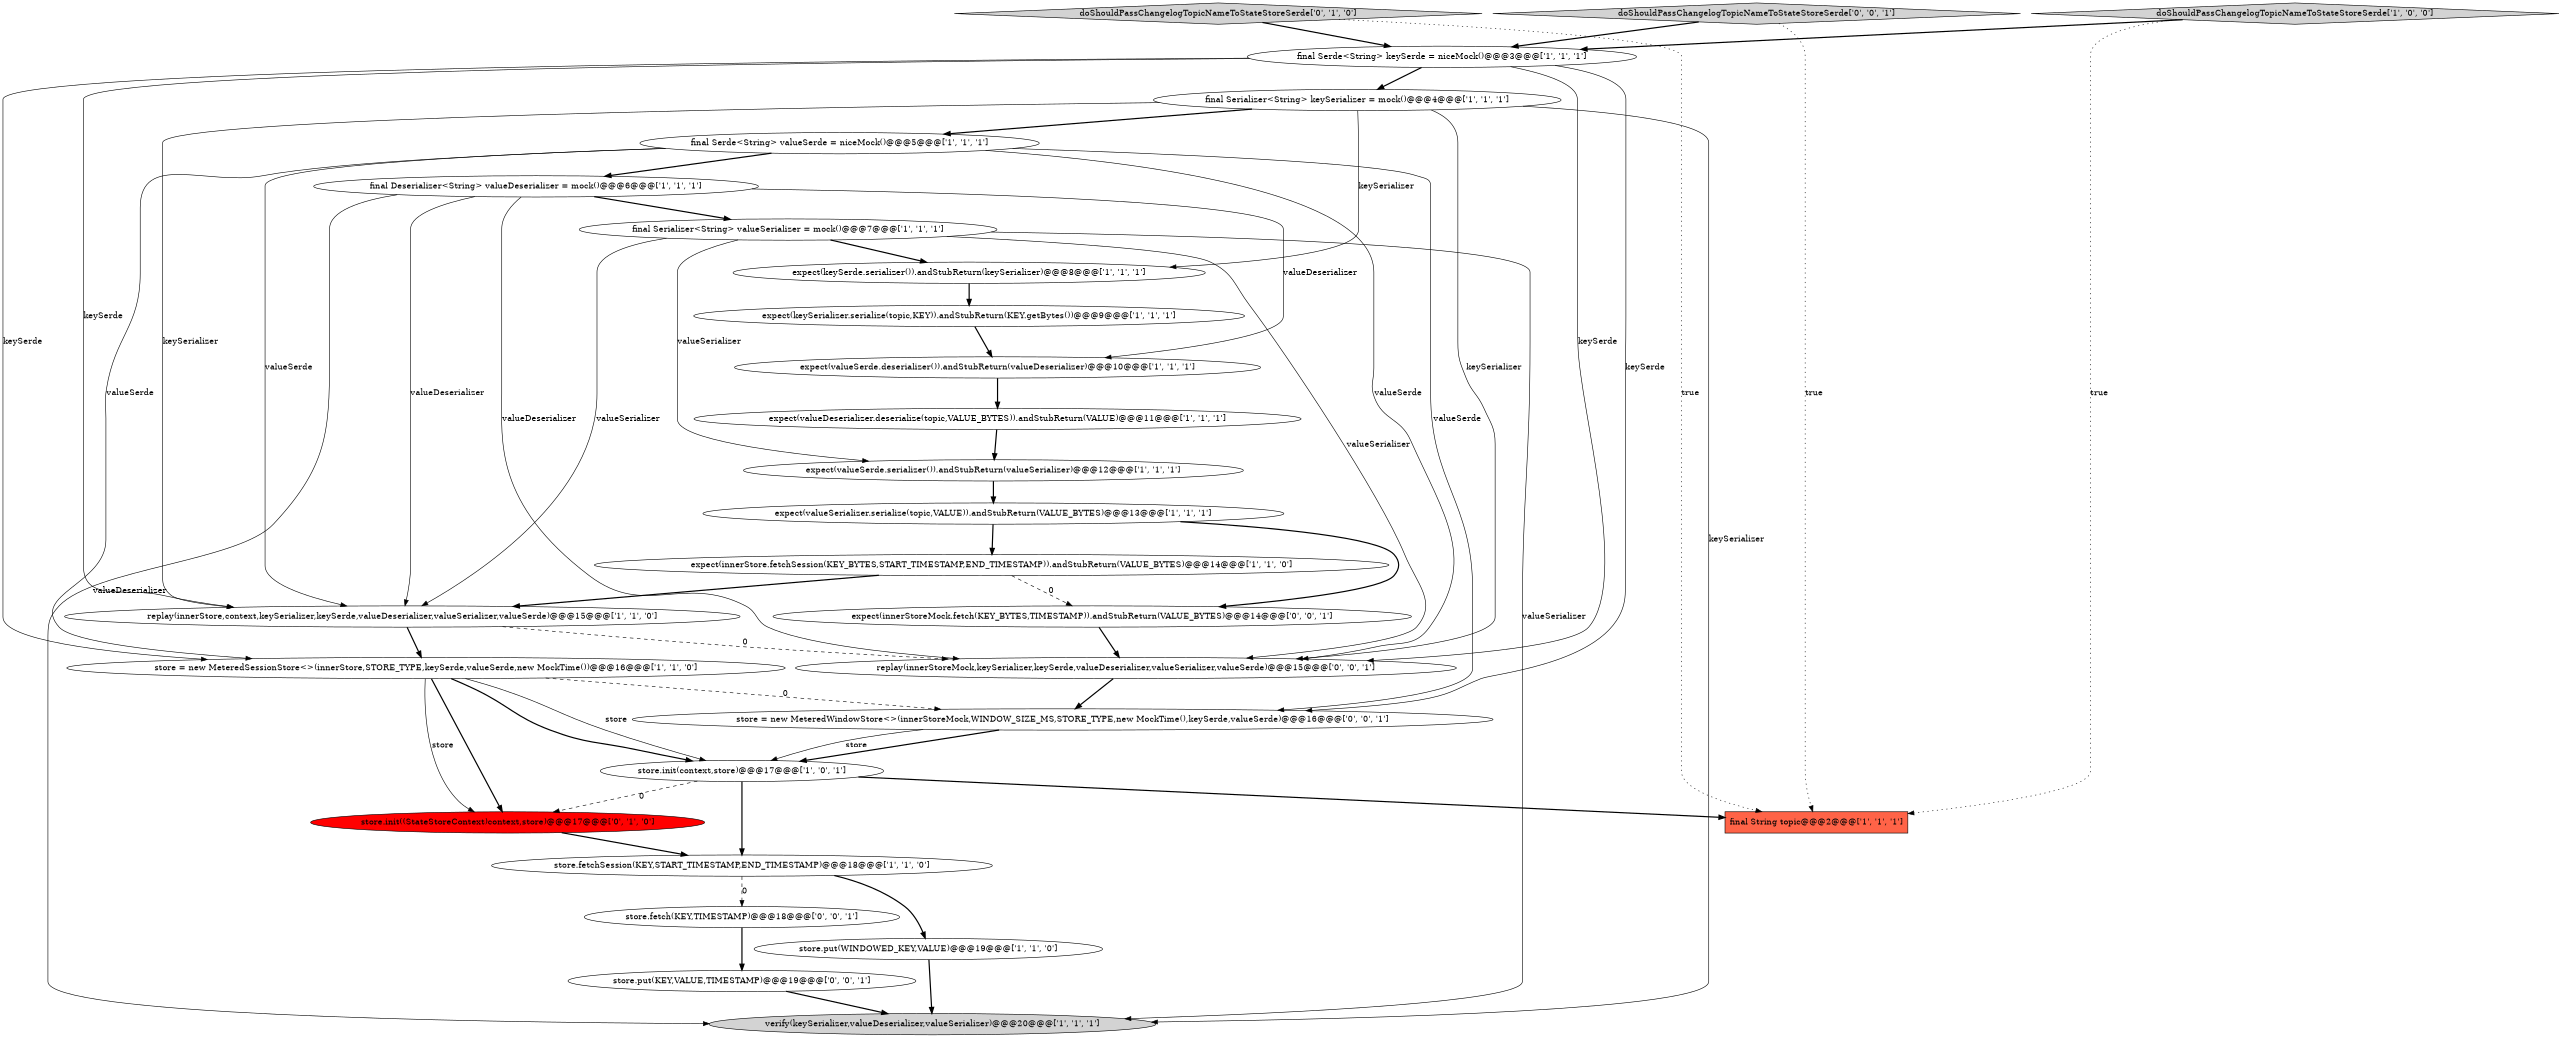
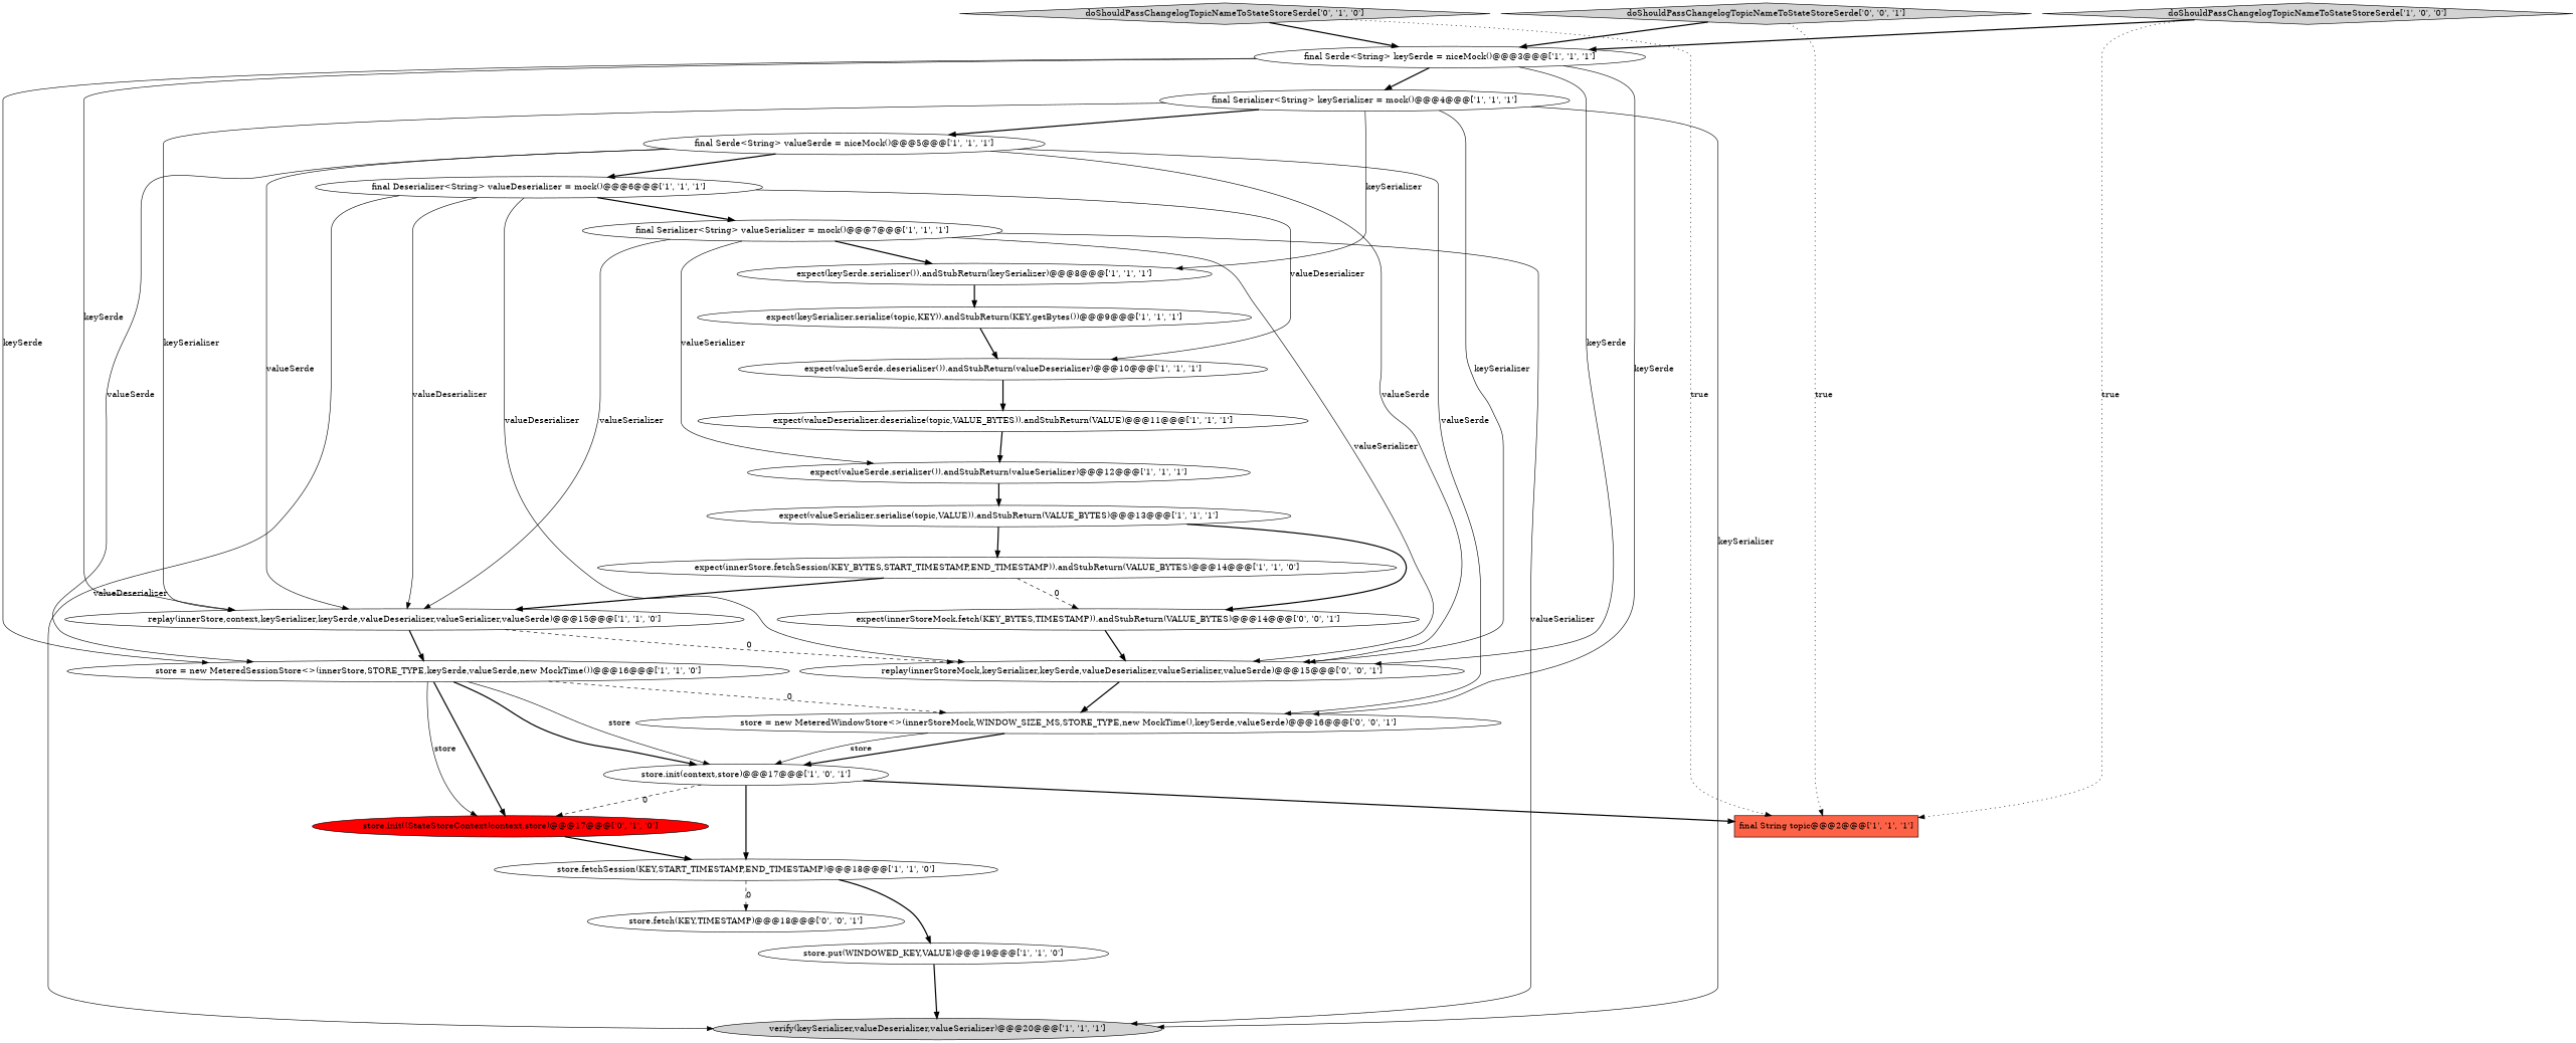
  digraph {
    node [fillcolor=white shape=ellipse style=filled]
    edge [style=bold]
-   n1 [label="store.put(KEY,VALUE,TIMESTAMP)@@@19@@@['0', '0', '1']"]
    n2 [fillcolor=lightgray label="verify(keySerializer,valueDeserializer,valueSerializer)@@@20@@@['1', '1', '1']"]
    n3 [label="expect(innerStore.fetchSession(KEY_BYTES,START_TIMESTAMP,END_TIMESTAMP)).andStubReturn(VALUE_BYTES)@@@14@@@['1', '1', '0']"]
    n4 [label="replay(innerStore,context,keySerializer,keySerde,valueDeserializer,valueSerializer,valueSerde)@@@15@@@['1', '1', '0']"]
    n5 [label="expect(innerStoreMock.fetch(KEY_BYTES,TIMESTAMP)).andStubReturn(VALUE_BYTES)@@@14@@@['0', '0', '1']"]
    n6 [label="replay(innerStoreMock,keySerializer,keySerde,valueDeserializer,valueSerializer,valueSerde)@@@15@@@['0', '0', '1']"]
    n7 [label="store = new MeteredSessionStore<>(innerStore,STORE_TYPE,keySerde,valueSerde,new MockTime())@@@16@@@['1', '1', '0']"]
    n8 [label="store = new MeteredWindowStore<>(innerStoreMock,WINDOW_SIZE_MS,STORE_TYPE,new MockTime(),keySerde,valueSerde)@@@16@@@['0', '0', '1']"]
    n9 [label="store.init(context,store)@@@17@@@['1', '0', '1']"]
    n10 [fillcolor=red label="store.init((StateStoreContext)context,store)@@@17@@@['0', '1', '0']"]
    n11 [label="expect(keySerializer.serialize(topic,KEY)).andStubReturn(KEY.getBytes())@@@9@@@['1', '1', '1']"]
    n12 [label="expect(valueSerde.deserializer()).andStubReturn(valueDeserializer)@@@10@@@['1', '1', '1']"]
    n13 [label="expect(valueDeserializer.deserialize(topic,VALUE_BYTES)).andStubReturn(VALUE)@@@11@@@['1', '1', '1']"]
    n14 [fillcolor=lightgray label="doShouldPassChangelogTopicNameToStateStoreSerde['0', '1', '0']" shape=diamond]
    n15 [label="final Serde<String> keySerde = niceMock()@@@3@@@['1', '1', '1']"]
    n16 [fillcolor=tomato label="final String topic@@@2@@@['1', '1', '1']" shape=box]
    n17 [label="final Serializer<String> keySerializer = mock()@@@4@@@['1', '1', '1']"]
    n18 [label="store.fetchSession(KEY,START_TIMESTAMP,END_TIMESTAMP)@@@18@@@['1', '1', '0']"]
    n19 [label="final Deserializer<String> valueDeserializer = mock()@@@6@@@['1', '1', '1']"]
    n20 [label="final Serializer<String> valueSerializer = mock()@@@7@@@['1', '1', '1']"]
    n21 [label="expect(valueSerde.serializer()).andStubReturn(valueSerializer)@@@12@@@['1', '1', '1']"]
    n22 [label="expect(keySerde.serializer()).andStubReturn(keySerializer)@@@8@@@['1', '1', '1']"]
    n23 [label="expect(valueSerializer.serialize(topic,VALUE)).andStubReturn(VALUE_BYTES)@@@13@@@['1', '1', '1']"]
    n24 [label="final Serde<String> valueSerde = niceMock()@@@5@@@['1', '1', '1']"]
    n25 [label="store.put(WINDOWED_KEY,VALUE)@@@19@@@['1', '1', '0']"]
    n26 [label="store.fetch(KEY,TIMESTAMP)@@@18@@@['0', '0', '1']"]
    n27 [fillcolor=lightgray label="doShouldPassChangelogTopicNameToStateStoreSerde['0', '0', '1']" shape=diamond]
    n28 [fillcolor=lightgray label="doShouldPassChangelogTopicNameToStateStoreSerde['1', '0', '0']" shape=diamond]
-   n1 -> n2
    n3 -> n4
    n3 -> n5 [label=0 style=dashed]
    n4 -> n6 [label=0 style=dashed]
    n4 -> n7
    n5 -> n6
    n6 -> n8
    n7 -> n8 [label=0 style=dashed]
    n7 -> n9 [label=store style=solid]
    n7 -> n9
    n7 -> n10 [label=store style=solid]
    n7 -> n10
    n8 -> n9 [label=store style=solid]
    n8 -> n9
    n9 -> n10 [label=0 style=dashed]
    n9 -> n16
    n9 -> n18
    n10 -> n18
    n11 -> n12
    n12 -> n13
    n13 -> n21
    n14 -> n15
    n14 -> n16 [label=true style=dotted]
    n15 -> n4 [label=keySerde style=solid]
    n15 -> n6 [label=keySerde style=solid]
    n15 -> n7 [label=keySerde style=solid]
    n15 -> n8 [label=keySerde style=solid]
    n15 -> n17
    n17 -> n2 [label=keySerializer style=solid]
    n17 -> n4 [label=keySerializer style=solid]
    n17 -> n6 [label=keySerializer style=solid]
    n17 -> n22 [label=keySerializer style=solid]
    n17 -> n24
    n18 -> n25
    n18 -> n26 [label=0 style=dashed]
    n19 -> n2 [label=valueDeserializer style=solid]
    n19 -> n4 [label=valueDeserializer style=solid]
    n19 -> n6 [label=valueDeserializer style=solid]
    n19 -> n12 [label=valueDeserializer style=solid]
    n19 -> n20
    n20 -> n2 [label=valueSerializer style=solid]
    n20 -> n4 [label=valueSerializer style=solid]
    n20 -> n6 [label=valueSerializer style=solid]
    n20 -> n21 [label=valueSerializer style=solid]
    n20 -> n22
    n21 -> n23
    n22 -> n11
    n23 -> n3
    n23 -> n5
    n24 -> n4 [label=valueSerde style=solid]
    n24 -> n6 [label=valueSerde style=solid]
    n24 -> n7 [label=valueSerde style=solid]
    n24 -> n8 [label=valueSerde style=solid]
    n24 -> n19
    n25 -> n2
-   n26 -> n1
    n27 -> n15
    n27 -> n16 [label=true style=dotted]
    n28 -> n15
    n28 -> n16 [label=true style=dotted]
  }
